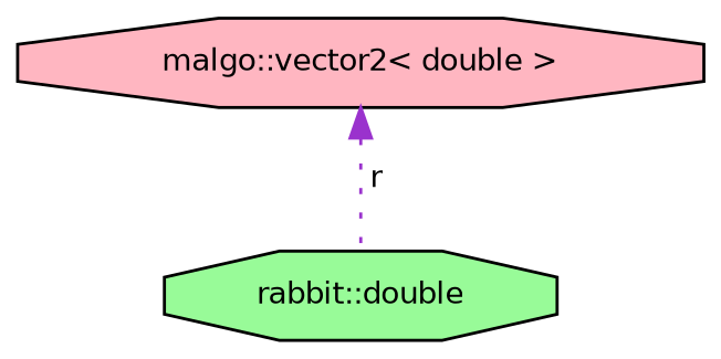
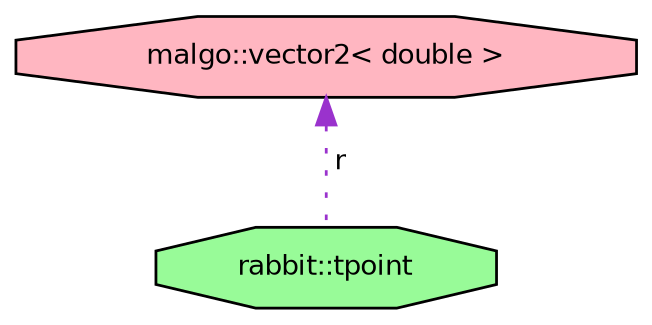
  digraph {
    node [color=black fontname=Helvetica fontsize=10 shape=octagon style=filled]
-   n1 [fillcolor=palegreen fontcolor=black height=0.2 label="rabbit::double" width=0.4]
+   n1 [fillcolor=palegreen fontcolor=black height=0.2 label="rabbit::tpoint" width=0.4]
    n2 [fillcolor=lightpink height=0.2 label="malgo::vector2\< double \>" width=0.4]
    n2 -> n1 [color=darkorchid3 dir=back fontname=Helvetica fontsize=10 label=" r" labelfontname=Helvetica labelfontsize=10 style=dotted]
  }
